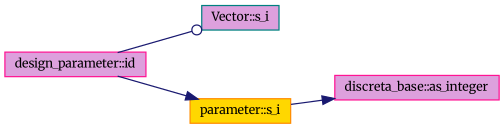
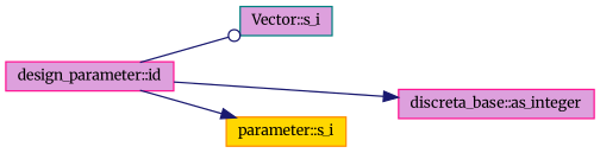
  digraph {
    fontname=Merriweather
    rankdir=LR
    node [color=deeppink fillcolor=plum fontname=Merriweather fontsize=10 shape=record style=filled]
    edge [arrowhead=normal color=midnightblue fontname=Merriweather fontsize=10 labelfontname=Helvetica labelfontsize=10 style=solid]
    n1 [fontcolor=black height=0.2 label="design_parameter::id" width=0.4]
    n2 [color=teal height=0.2 label="Vector::s_i" width=0.4]
    n3 [height=0.2 label="discreta_base::as_integer" width=0.4]
    n4 [color=darkorange fillcolor=gold height=0.2 label="parameter::s_i" width=0.4]
    n1 -> n2 [arrowhead=odot]
-   n4 -> n3
+   n1 -> n3
    n1 -> n4
  }
